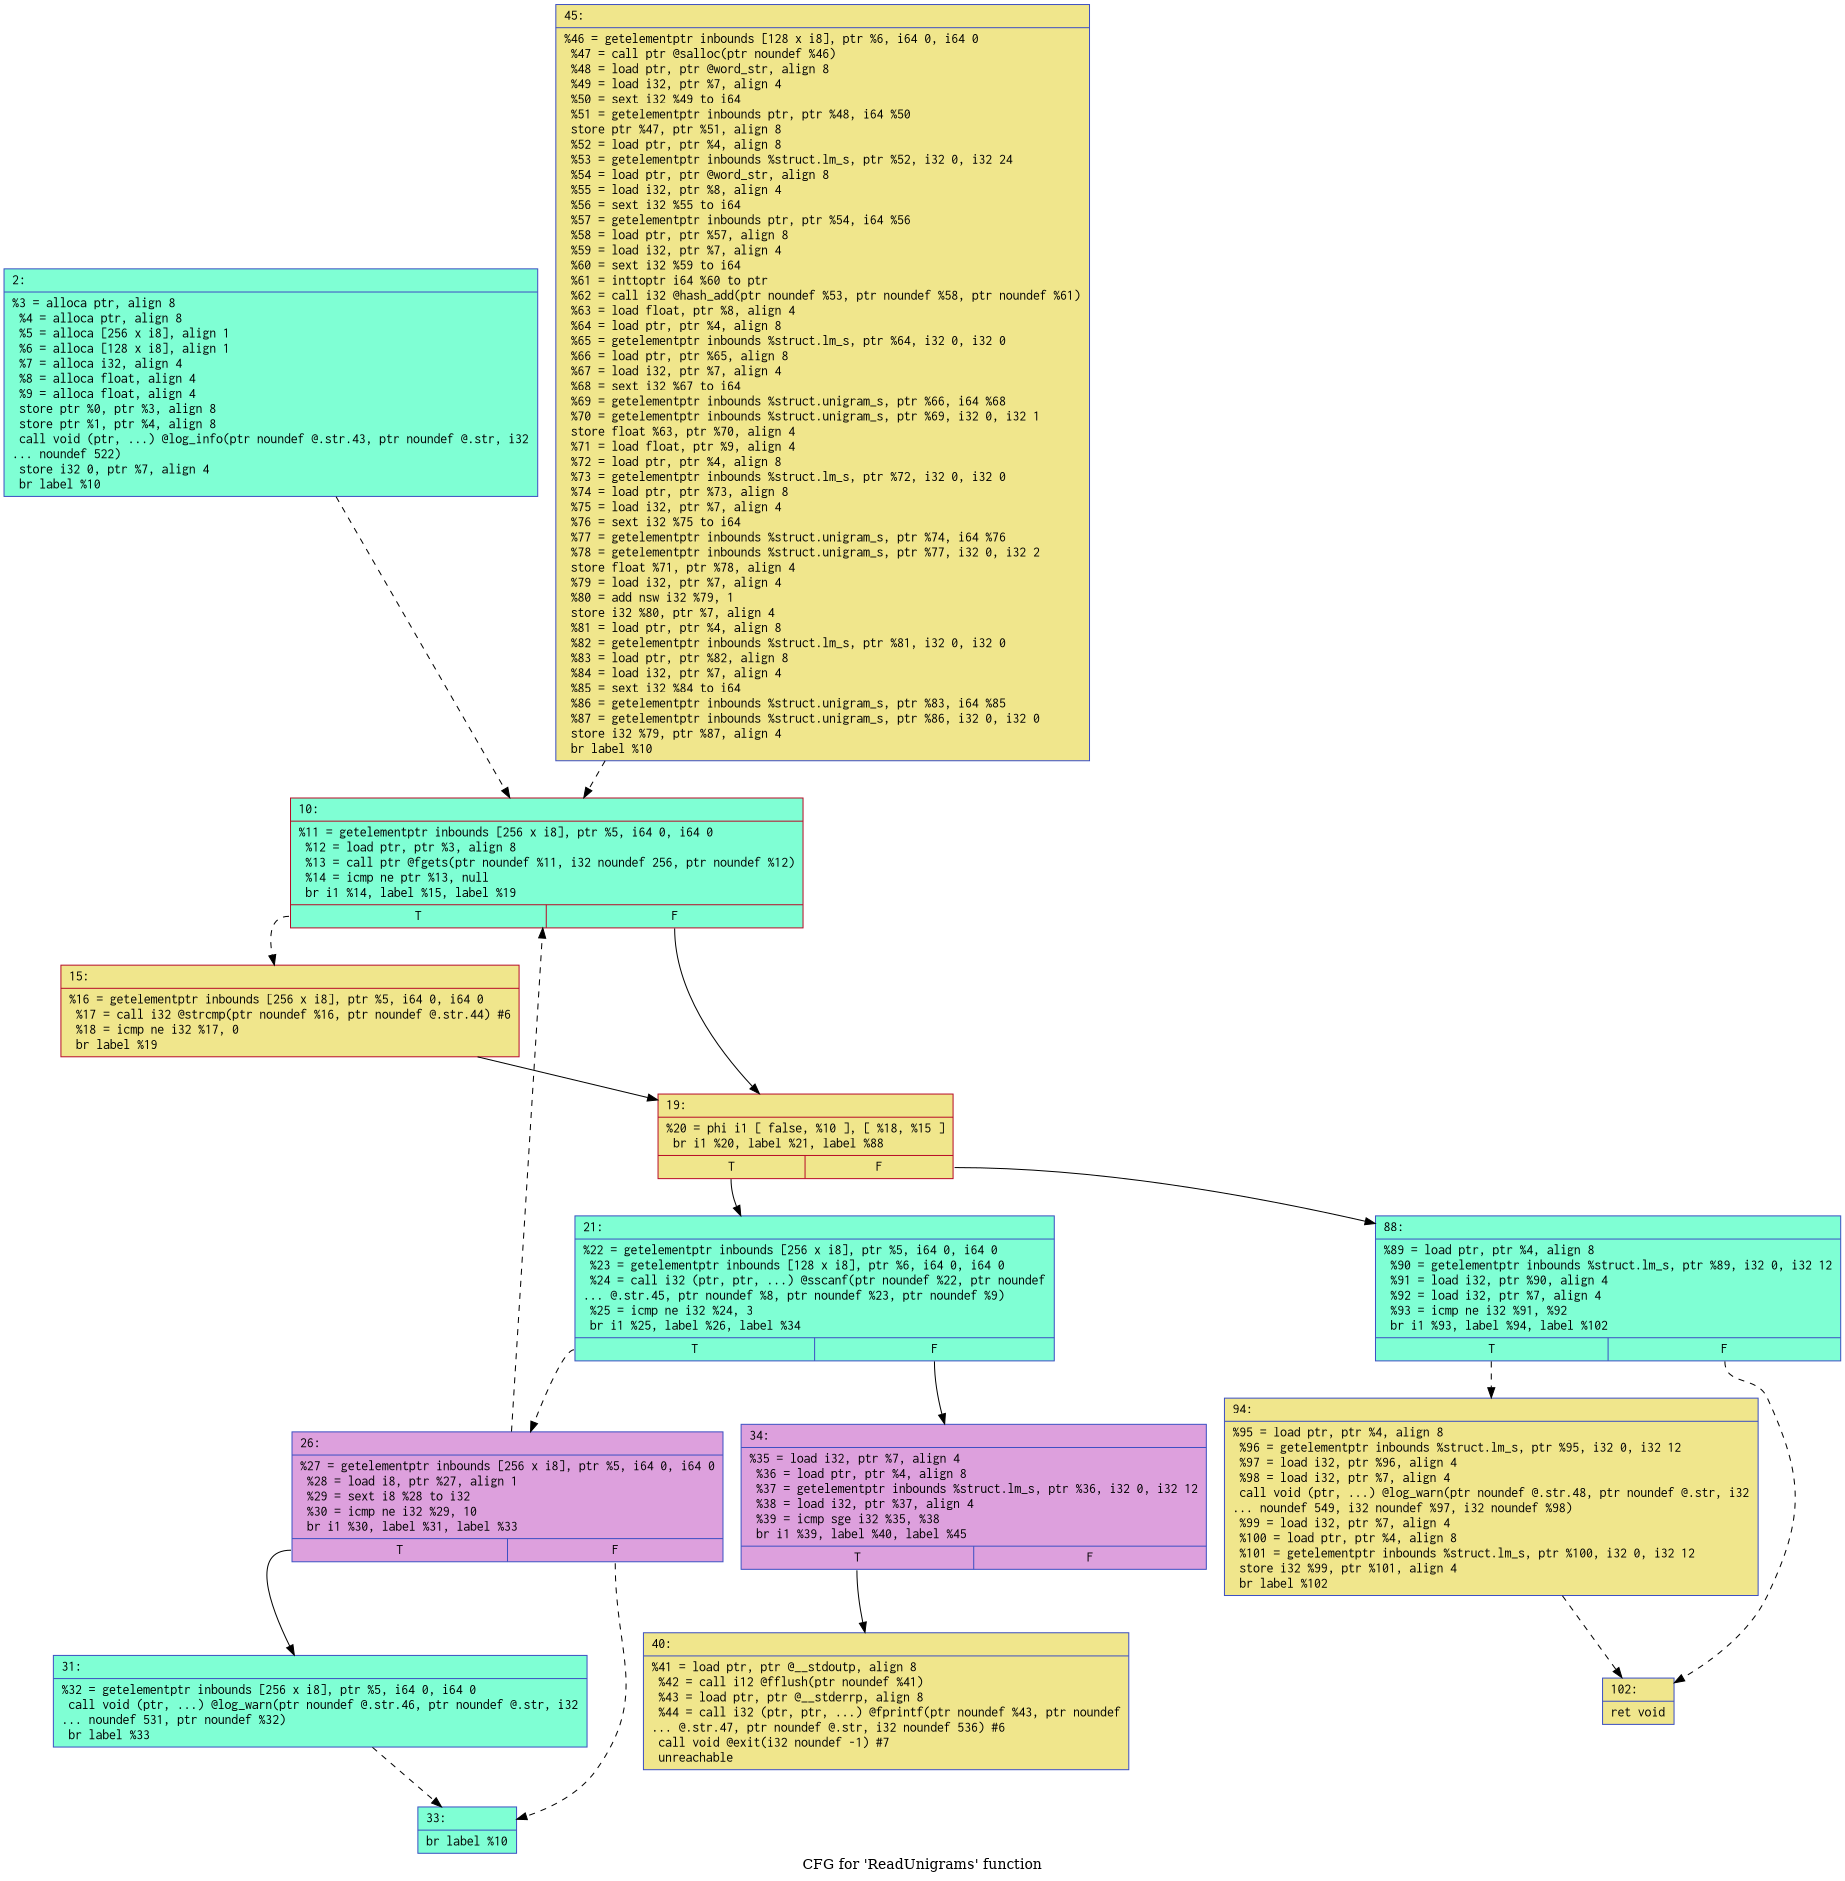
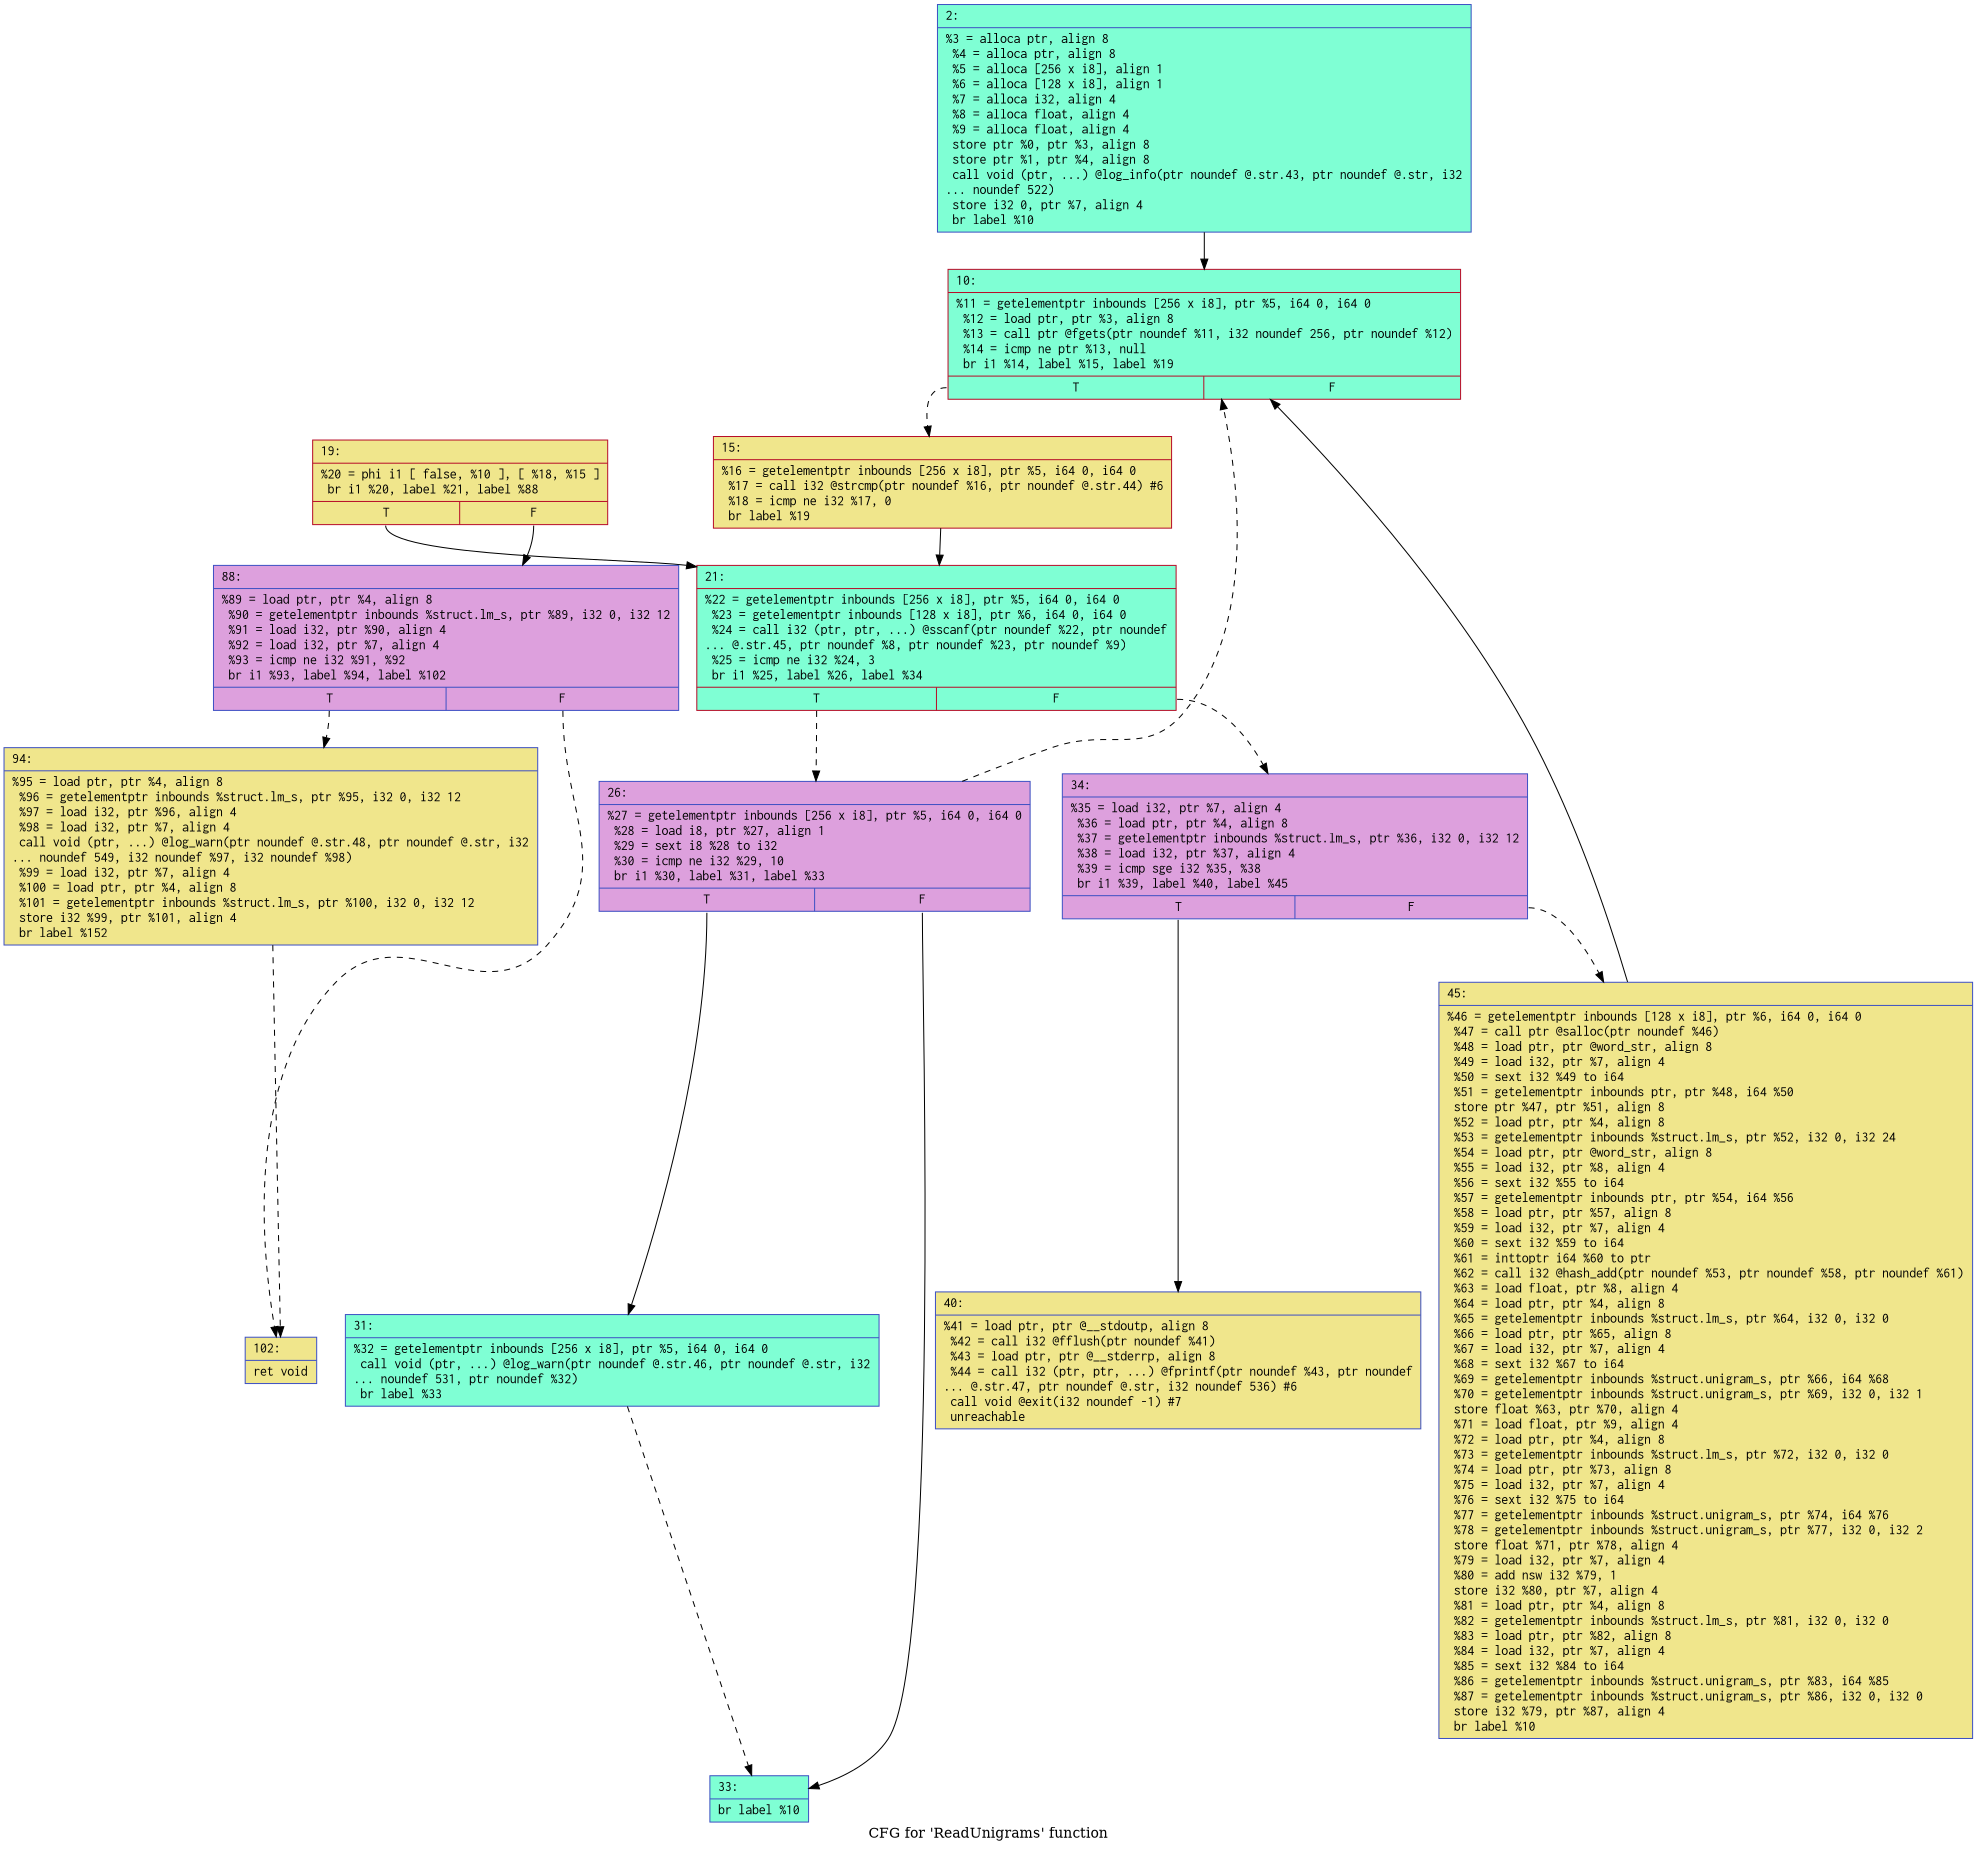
  digraph {
    label="CFG for 'ReadUnigrams' function"
    node [color="#3d50c3ff" fillcolor=khaki fontname=Courier shape=record style=filled]
    edge [style=dashed]
    n1 [fillcolor=aquamarine label="{2:\l|  %3 = alloca ptr, align 8\l  %4 = alloca ptr, align 8\l  %5 = alloca [256 x i8], align 1\l  %6 = alloca [128 x i8], align 1\l  %7 = alloca i32, align 4\l  %8 = alloca float, align 4\l  %9 = alloca float, align 4\l  store ptr %0, ptr %3, align 8\l  store ptr %1, ptr %4, align 8\l  call void (ptr, ...) @log_info(ptr noundef @.str.43, ptr noundef @.str, i32\l... noundef 522)\l  store i32 0, ptr %7, align 4\l  br label %10\l}"]
    n2 [color="#b70d28ff" fillcolor=aquamarine label="{10:\l|  %11 = getelementptr inbounds [256 x i8], ptr %5, i64 0, i64 0\l  %12 = load ptr, ptr %3, align 8\l  %13 = call ptr @fgets(ptr noundef %11, i32 noundef 256, ptr noundef %12)\l  %14 = icmp ne ptr %13, null\l  br i1 %14, label %15, label %19\l|{<s0>T|<s1>F}}"]
    n3 [color="#b70d28ff" label="{15:\l|  %16 = getelementptr inbounds [256 x i8], ptr %5, i64 0, i64 0\l  %17 = call i32 @strcmp(ptr noundef %16, ptr noundef @.str.44) #6\l  %18 = icmp ne i32 %17, 0\l  br label %19\l}"]
    n4 [color="#b70d28ff" label="{19:\l|  %20 = phi i1 [ false, %10 ], [ %18, %15 ]\l  br i1 %20, label %21, label %88\l|{<s0>T|<s1>F}}"]
-   n5 [fillcolor=aquamarine label="{21:\l|  %22 = getelementptr inbounds [256 x i8], ptr %5, i64 0, i64 0\l  %23 = getelementptr inbounds [128 x i8], ptr %6, i64 0, i64 0\l  %24 = call i32 (ptr, ptr, ...) @sscanf(ptr noundef %22, ptr noundef\l... @.str.45, ptr noundef %8, ptr noundef %23, ptr noundef %9)\l  %25 = icmp ne i32 %24, 3\l  br i1 %25, label %26, label %34\l|{<s0>T|<s1>F}}"]
-   n6 [fillcolor=aquamarine label="{88:\l|  %89 = load ptr, ptr %4, align 8\l  %90 = getelementptr inbounds %struct.lm_s, ptr %89, i32 0, i32 12\l  %91 = load i32, ptr %90, align 4\l  %92 = load i32, ptr %7, align 4\l  %93 = icmp ne i32 %91, %92\l  br i1 %93, label %94, label %102\l|{<s0>T|<s1>F}}"]
+   n5 [color="#b70d28ff" fillcolor=aquamarine label="{21:\l|  %22 = getelementptr inbounds [256 x i8], ptr %5, i64 0, i64 0\l  %23 = getelementptr inbounds [128 x i8], ptr %6, i64 0, i64 0\l  %24 = call i32 (ptr, ptr, ...) @sscanf(ptr noundef %22, ptr noundef\l... @.str.45, ptr noundef %8, ptr noundef %23, ptr noundef %9)\l  %25 = icmp ne i32 %24, 3\l  br i1 %25, label %26, label %34\l|{<s0>T|<s1>F}}"]
+   n6 [fillcolor=plum label="{88:\l|  %89 = load ptr, ptr %4, align 8\l  %90 = getelementptr inbounds %struct.lm_s, ptr %89, i32 0, i32 12\l  %91 = load i32, ptr %90, align 4\l  %92 = load i32, ptr %7, align 4\l  %93 = icmp ne i32 %91, %92\l  br i1 %93, label %94, label %102\l|{<s0>T|<s1>F}}"]
    n7 [fillcolor=plum label="{26:\l|  %27 = getelementptr inbounds [256 x i8], ptr %5, i64 0, i64 0\l  %28 = load i8, ptr %27, align 1\l  %29 = sext i8 %28 to i32\l  %30 = icmp ne i32 %29, 10\l  br i1 %30, label %31, label %33\l|{<s0>T|<s1>F}}"]
    n8 [fillcolor=plum label="{34:\l|  %35 = load i32, ptr %7, align 4\l  %36 = load ptr, ptr %4, align 8\l  %37 = getelementptr inbounds %struct.lm_s, ptr %36, i32 0, i32 12\l  %38 = load i32, ptr %37, align 4\l  %39 = icmp sge i32 %35, %38\l  br i1 %39, label %40, label %45\l|{<s0>T|<s1>F}}"]
-   n9 [label="{94:\l|  %95 = load ptr, ptr %4, align 8\l  %96 = getelementptr inbounds %struct.lm_s, ptr %95, i32 0, i32 12\l  %97 = load i32, ptr %96, align 4\l  %98 = load i32, ptr %7, align 4\l  call void (ptr, ...) @log_warn(ptr noundef @.str.48, ptr noundef @.str, i32\l... noundef 549, i32 noundef %97, i32 noundef %98)\l  %99 = load i32, ptr %7, align 4\l  %100 = load ptr, ptr %4, align 8\l  %101 = getelementptr inbounds %struct.lm_s, ptr %100, i32 0, i32 12\l  store i32 %99, ptr %101, align 4\l  br label %102\l}"]
+   n9 [label="{94:\l|  %95 = load ptr, ptr %4, align 8\l  %96 = getelementptr inbounds %struct.lm_s, ptr %95, i32 0, i32 12\l  %97 = load i32, ptr %96, align 4\l  %98 = load i32, ptr %7, align 4\l  call void (ptr, ...) @log_warn(ptr noundef @.str.48, ptr noundef @.str, i32\l... noundef 549, i32 noundef %97, i32 noundef %98)\l  %99 = load i32, ptr %7, align 4\l  %100 = load ptr, ptr %4, align 8\l  %101 = getelementptr inbounds %struct.lm_s, ptr %100, i32 0, i32 12\l  store i32 %99, ptr %101, align 4\l  br label %152\l}"]
    n10 [label="{102:\l|  ret void\l}"]
    n11 [fillcolor=aquamarine label="{31:\l|  %32 = getelementptr inbounds [256 x i8], ptr %5, i64 0, i64 0\l  call void (ptr, ...) @log_warn(ptr noundef @.str.46, ptr noundef @.str, i32\l... noundef 531, ptr noundef %32)\l  br label %33\l}"]
    n12 [fillcolor=aquamarine label="{33:\l|  br label %10\l}"]
-   n13 [label="{40:\l|  %41 = load ptr, ptr @__stdoutp, align 8\l  %42 = call i12 @fflush(ptr noundef %41)\l  %43 = load ptr, ptr @__stderrp, align 8\l  %44 = call i32 (ptr, ptr, ...) @fprintf(ptr noundef %43, ptr noundef\l... @.str.47, ptr noundef @.str, i32 noundef 536) #6\l  call void @exit(i32 noundef -1) #7\l  unreachable\l}"]
+   n13 [label="{40:\l|  %41 = load ptr, ptr @__stdoutp, align 8\l  %42 = call i32 @fflush(ptr noundef %41)\l  %43 = load ptr, ptr @__stderrp, align 8\l  %44 = call i32 (ptr, ptr, ...) @fprintf(ptr noundef %43, ptr noundef\l... @.str.47, ptr noundef @.str, i32 noundef 536) #6\l  call void @exit(i32 noundef -1) #7\l  unreachable\l}"]
    n14 [label="{45:\l|  %46 = getelementptr inbounds [128 x i8], ptr %6, i64 0, i64 0\l  %47 = call ptr @salloc(ptr noundef %46)\l  %48 = load ptr, ptr @word_str, align 8\l  %49 = load i32, ptr %7, align 4\l  %50 = sext i32 %49 to i64\l  %51 = getelementptr inbounds ptr, ptr %48, i64 %50\l  store ptr %47, ptr %51, align 8\l  %52 = load ptr, ptr %4, align 8\l  %53 = getelementptr inbounds %struct.lm_s, ptr %52, i32 0, i32 24\l  %54 = load ptr, ptr @word_str, align 8\l  %55 = load i32, ptr %8, align 4\l  %56 = sext i32 %55 to i64\l  %57 = getelementptr inbounds ptr, ptr %54, i64 %56\l  %58 = load ptr, ptr %57, align 8\l  %59 = load i32, ptr %7, align 4\l  %60 = sext i32 %59 to i64\l  %61 = inttoptr i64 %60 to ptr\l  %62 = call i32 @hash_add(ptr noundef %53, ptr noundef %58, ptr noundef %61)\l  %63 = load float, ptr %8, align 4\l  %64 = load ptr, ptr %4, align 8\l  %65 = getelementptr inbounds %struct.lm_s, ptr %64, i32 0, i32 0\l  %66 = load ptr, ptr %65, align 8\l  %67 = load i32, ptr %7, align 4\l  %68 = sext i32 %67 to i64\l  %69 = getelementptr inbounds %struct.unigram_s, ptr %66, i64 %68\l  %70 = getelementptr inbounds %struct.unigram_s, ptr %69, i32 0, i32 1\l  store float %63, ptr %70, align 4\l  %71 = load float, ptr %9, align 4\l  %72 = load ptr, ptr %4, align 8\l  %73 = getelementptr inbounds %struct.lm_s, ptr %72, i32 0, i32 0\l  %74 = load ptr, ptr %73, align 8\l  %75 = load i32, ptr %7, align 4\l  %76 = sext i32 %75 to i64\l  %77 = getelementptr inbounds %struct.unigram_s, ptr %74, i64 %76\l  %78 = getelementptr inbounds %struct.unigram_s, ptr %77, i32 0, i32 2\l  store float %71, ptr %78, align 4\l  %79 = load i32, ptr %7, align 4\l  %80 = add nsw i32 %79, 1\l  store i32 %80, ptr %7, align 4\l  %81 = load ptr, ptr %4, align 8\l  %82 = getelementptr inbounds %struct.lm_s, ptr %81, i32 0, i32 0\l  %83 = load ptr, ptr %82, align 8\l  %84 = load i32, ptr %7, align 4\l  %85 = sext i32 %84 to i64\l  %86 = getelementptr inbounds %struct.unigram_s, ptr %83, i64 %85\l  %87 = getelementptr inbounds %struct.unigram_s, ptr %86, i32 0, i32 0\l  store i32 %79, ptr %87, align 4\l  br label %10\l}"]
-   n1 -> n2
+   n1 -> n2 [style=solid]
    n2 -> n3 [tailport=s0]
-   n2 -> n4 [style=solid tailport=s1]
-   n3 -> n4 [style=solid]
+   n3 -> n5 [style=solid]
    n4 -> n5 [style=solid tailport=s0]
    n4 -> n6 [style=solid tailport=s1]
    n5 -> n7 [tailport=s0]
-   n5 -> n8 [style=solid tailport=s1]
+   n5 -> n8 [tailport=s1]
    n6 -> n9 [tailport=s0]
    n6 -> n10 [tailport=s1]
    n7 -> n2
    n7 -> n11 [style=solid tailport=s0]
-   n7 -> n12 [tailport=s1]
+   n7 -> n12 [style=solid tailport=s1]
    n8 -> n13 [style=solid tailport=s0]
+   n8 -> n14 [tailport=s1]
    n9 -> n10
    n11 -> n12
-   n14 -> n2
+   n14 -> n2 [style=solid]
  }
